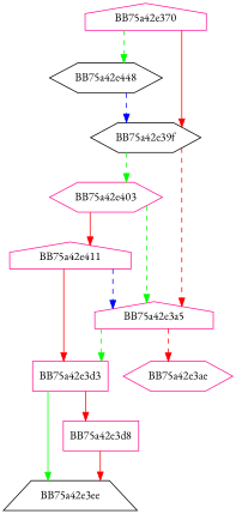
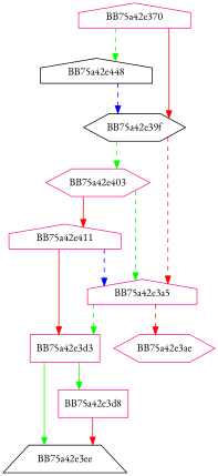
  digraph {
    fontname="EB Garamond"
    splines=ortho
    node [color=deeppink fontname="EB Garamond" shape=house]
    edge [color=red fontname="EB Garamond" style=dashed]
-   BB75a42e448 [color=black shape=hexagon]
+   BB75a42e448 [color=black]
    BB75a42e370
    BB75a42e39f [color=black shape=hexagon]
    BB75a42e403 [shape=hexagon]
    BB75a42e3a5
    BB75a42e411
    BB75a42e3d3 [shape=box]
    BB75a42e3ae [shape=hexagon]
    BB75a42e3ee [color=black shape=trapezium]
    BB75a42e3d8 [shape=box]
    BB75a42e448 -> BB75a42e39f [color=blue]
    BB75a42e370 -> BB75a42e448 [color=green]
    BB75a42e370 -> BB75a42e39f [style=solid]
    BB75a42e39f -> BB75a42e403 [color=green]
    BB75a42e39f -> BB75a42e3a5
    BB75a42e403 -> BB75a42e3a5 [color=green]
    BB75a42e403 -> BB75a42e411 [style=solid]
    BB75a42e3a5 -> BB75a42e3d3 [color=green]
    BB75a42e3a5 -> BB75a42e3ae
    BB75a42e411 -> BB75a42e3a5 [color=blue]
    BB75a42e411 -> BB75a42e3d3 [style=solid]
    BB75a42e3d3 -> BB75a42e3ee [color=green style=solid]
-   BB75a42e3d3 -> BB75a42e3d8 [style=solid]
+   BB75a42e3d3 -> BB75a42e3d8 [color=green style=solid]
    BB75a42e3d8 -> BB75a42e3ee [style=solid]
  }
